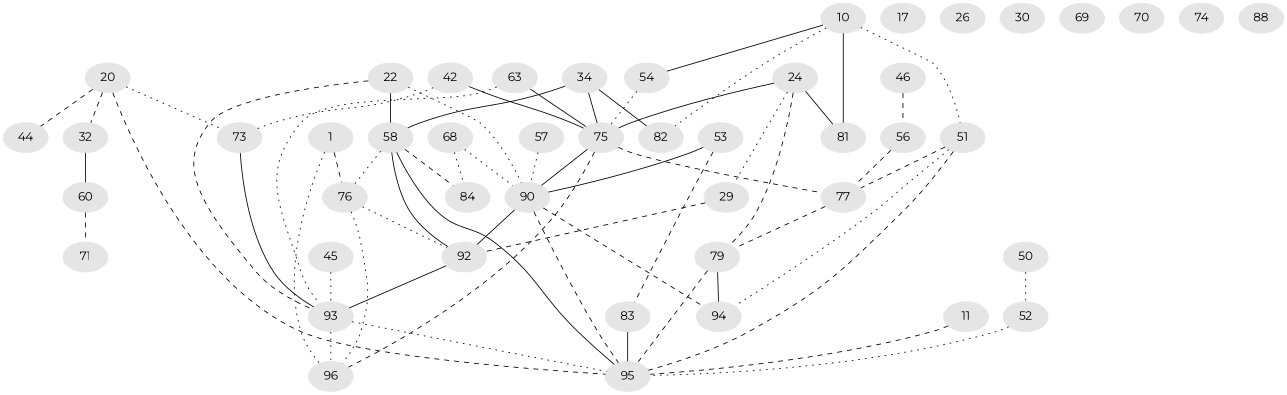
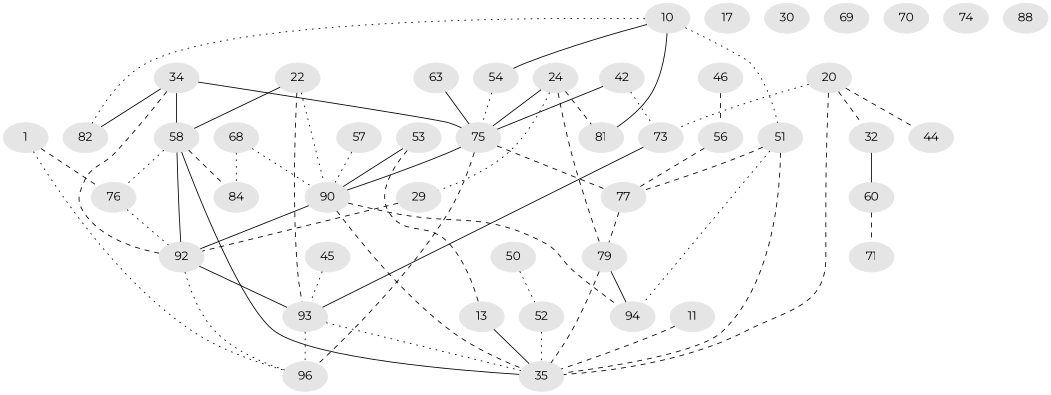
  graph {
    fontname=Montserrat
    node [color=gray90 fontname=Montserrat style=filled]
    edge [fontname=Montserrat style=dashed]
    1
    76
    96 [super="+39"]
    92 [super="+40+59+87+85+78"]
    51 [super="+25"]
-   95 [super="+27+80"]
+   95 [super="+27+80" label=35]
    77 [super="+3"]
    94 [super="+91"]
    10
    54
    81
    82 [super="+7"]
    75 [super="+16+47"]
    93 [super="+67+66"]
    11
    17
    20 [super="+5+19"]
    32
    44
    73
    60
    58 [super="+48"]
    84 [super="+18"]
    22
    90 [super="+64+43+35"]
    24 [super="+14"]
    29
    79 [super="+37"]
-   26
    71
    n31 [label=30]
    34
    42 [super="+38"]
    45
    56 [super="+6+21"]
    46
    50 [super="+15"]
    52
    53
-   83
+   83 [label=13]
    57
    63
    68
    69
    70
    74
    88
    1 -- 76
    1 -- 96 [style=dotted]
    76 -- 92 [style=dotted weight=3]
-   76 -- 96 [style=dotted]
+   92 -- 96 [style=dotted]
    92 -- 93 [style=solid]
    51 -- 95
    51 -- 77
    51 -- 94 [style=dotted]
    77 -- 79
    10 -- 51 [style=dotted weight=2]
    10 -- 54 [style=solid]
    10 -- 81 [style=solid]
    10 -- 82 [style=dotted]
    54 -- 75 [style=dotted]
    75 -- 96
    75 -- 77
    75 -- 90 [style=solid weight=2]
    93 -- 96 [style=dotted weight=2]
    93 -- 95 [style=dotted weight=3]
    11 -- 95
    20 -- 95
    20 -- 32
    20 -- 44
    20 -- 73 [style=dotted]
    32 -- 60 [style=solid]
    73 -- 93 [style=solid]
    60 -- 71
    58 -- 76 [style=dotted]
    58 -- 92 [style=solid]
    58 -- 95 [style=solid]
    58 -- 84
    22 -- 93 [weight=3]
    22 -- 58 [style=solid]
    22 -- 90 [style=dotted weight=4]
    90 -- 92 [style=solid weight=5]
    90 -- 95
    90 -- 94
-   24 -- 81 [style=solid]
+   24 -- 81
    24 -- 75 [style=solid]
    24 -- 29 [style=dotted]
    24 -- 79
    29 -- 92
    79 -- 95 [weight=3]
    79 -- 94 [style=solid]
+   34 -- 92
    34 -- 82 [style=solid]
    34 -- 75 [style=solid]
    34 -- 58 [style=solid weight=2]
    42 -- 75 [style=solid]
    42 -- 73 [style=dotted weight=2]
    45 -- 93 [style=dotted]
    56 -- 77
    46 -- 56
    50 -- 52 [style=dotted]
    52 -- 95 [style=dotted]
    53 -- 90 [style=solid]
    53 -- 83
    83 -- 95 [style=solid]
    57 -- 90 [style=dotted]
    63 -- 75 [style=solid]
-   63 -- 93 [style=dotted]
    68 -- 84 [style=dotted]
    68 -- 90 [style=dotted]
  }
